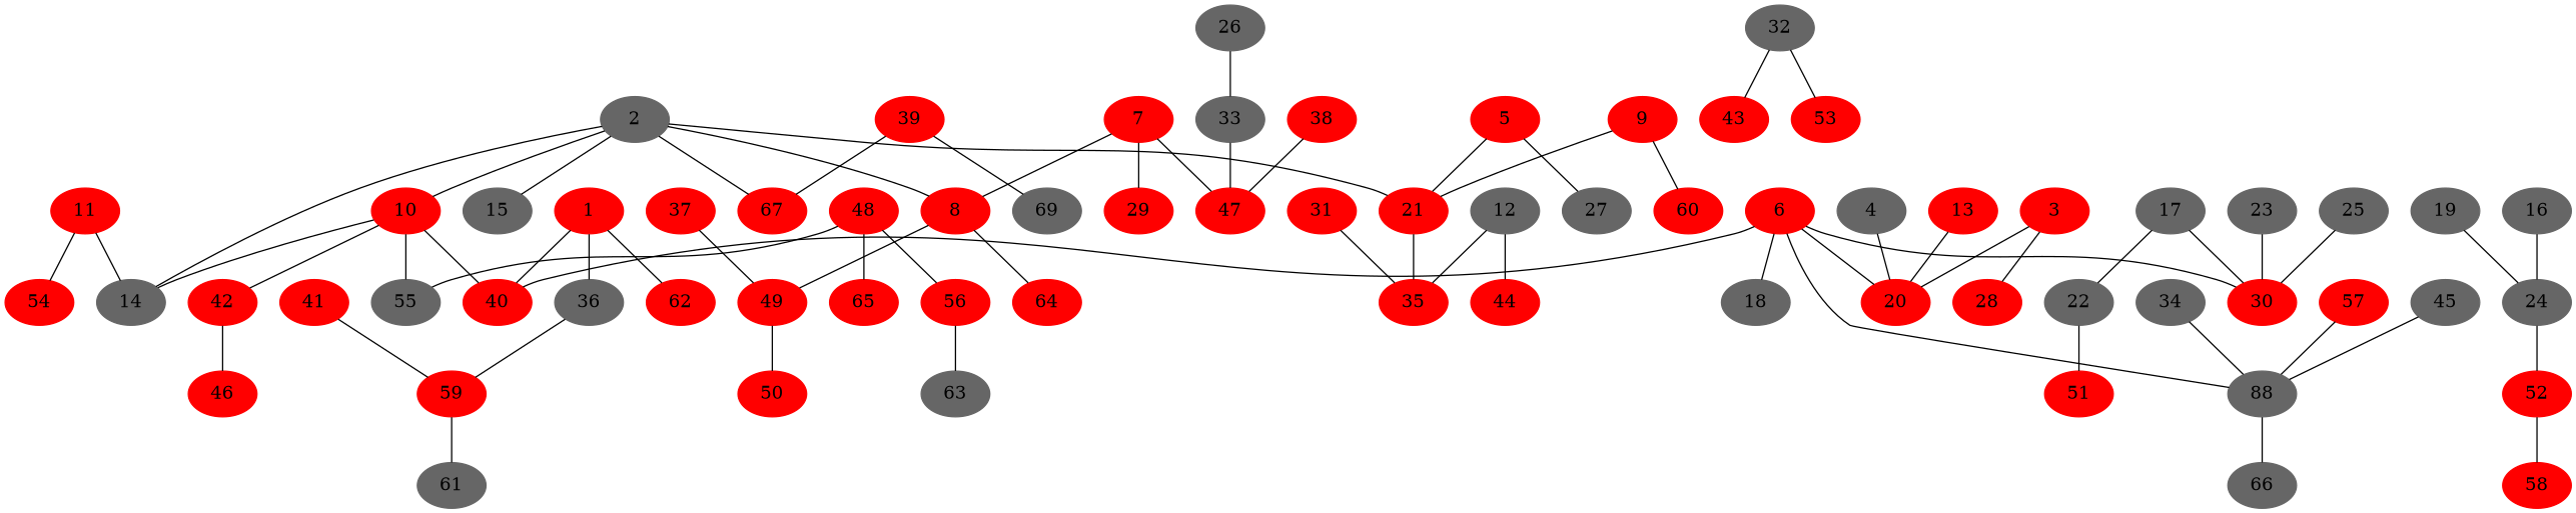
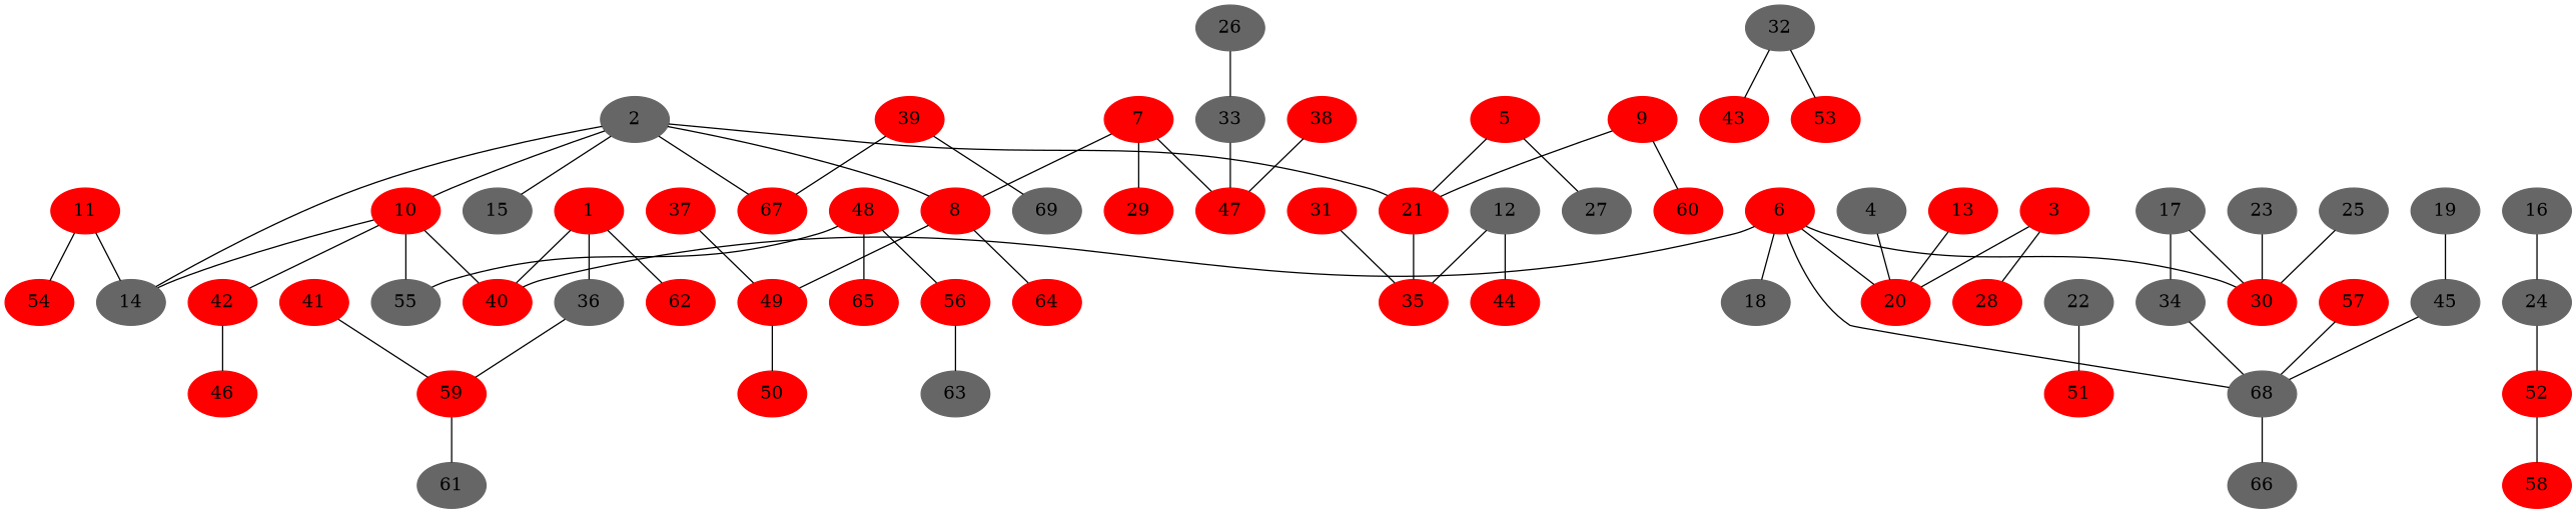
  graph {
    node [color=red style=filled]
    edge [weight=1.0]
    36 [color=gray40]
    1
    40
    62
    59
    2 [color=gray40]
    8
    10
    15 [color=gray40]
    21
    67
    14 [color=gray40]
    49
    64
    42
    55 [color=gray40]
    35
    32 [color=gray40]
    43
    53
    3
    20
    28
    4 [color=gray40]
    5
    27 [color=gray40]
    6
    18 [color=gray40]
    30
-   68 [color=gray40 label=88]
+   68 [color=gray40]
    66 [color=gray40]
    7
    29
    47
    50
    9
    60
    46
    11
    54
    12 [color=gray40]
    44
    13
    24 [color=gray40]
    52
    16 [color=gray40]
    17 [color=gray40]
    22 [color=gray40]
    51
    19 [color=gray40]
    23 [color=gray40]
    58
    25 [color=gray40]
    26 [color=gray40]
    33 [color=gray40]
    31
    34 [color=gray40]
    61 [color=gray40]
    37
    38
    39
    69 [color=gray40]
    41
    45 [color=gray40]
    48
    56
    65
    63 [color=gray40]
    57
    36 -- 59
    1 -- 36
    1 -- 40
    1 -- 62
    59 -- 61
    2 -- 8
    2 -- 10
    2 -- 15
    2 -- 21
    2 -- 67
    2 -- 14
    8 -- 49
    8 -- 64
    10 -- 40
    10 -- 14
    10 -- 42
    10 -- 55
    21 -- 35
    49 -- 50
    42 -- 46
    32 -- 43
    32 -- 53
    3 -- 20
    3 -- 28
    4 -- 20
    5 -- 21
    5 -- 27
    6 -- 40
    6 -- 20
    6 -- 18
    6 -- 30
    6 -- 68
    68 -- 66
    7 -- 8
    7 -- 29
    7 -- 47
    9 -- 21
    9 -- 60
    11 -- 14
    11 -- 54
    12 -- 35
    12 -- 44
    13 -- 20
    24 -- 52
    52 -- 58
    16 -- 24
    17 -- 30
-   17 -- 22
+   17 -- 34
    22 -- 51
-   19 -- 24
+   19 -- 45
    23 -- 30
    25 -- 30
    26 -- 33
    33 -- 47
    31 -- 35
    34 -- 68
    37 -- 49
    38 -- 47
    39 -- 67
    39 -- 69
    41 -- 59
    45 -- 68
    48 -- 55
    48 -- 56
    48 -- 65
    56 -- 63
    57 -- 68
  }
